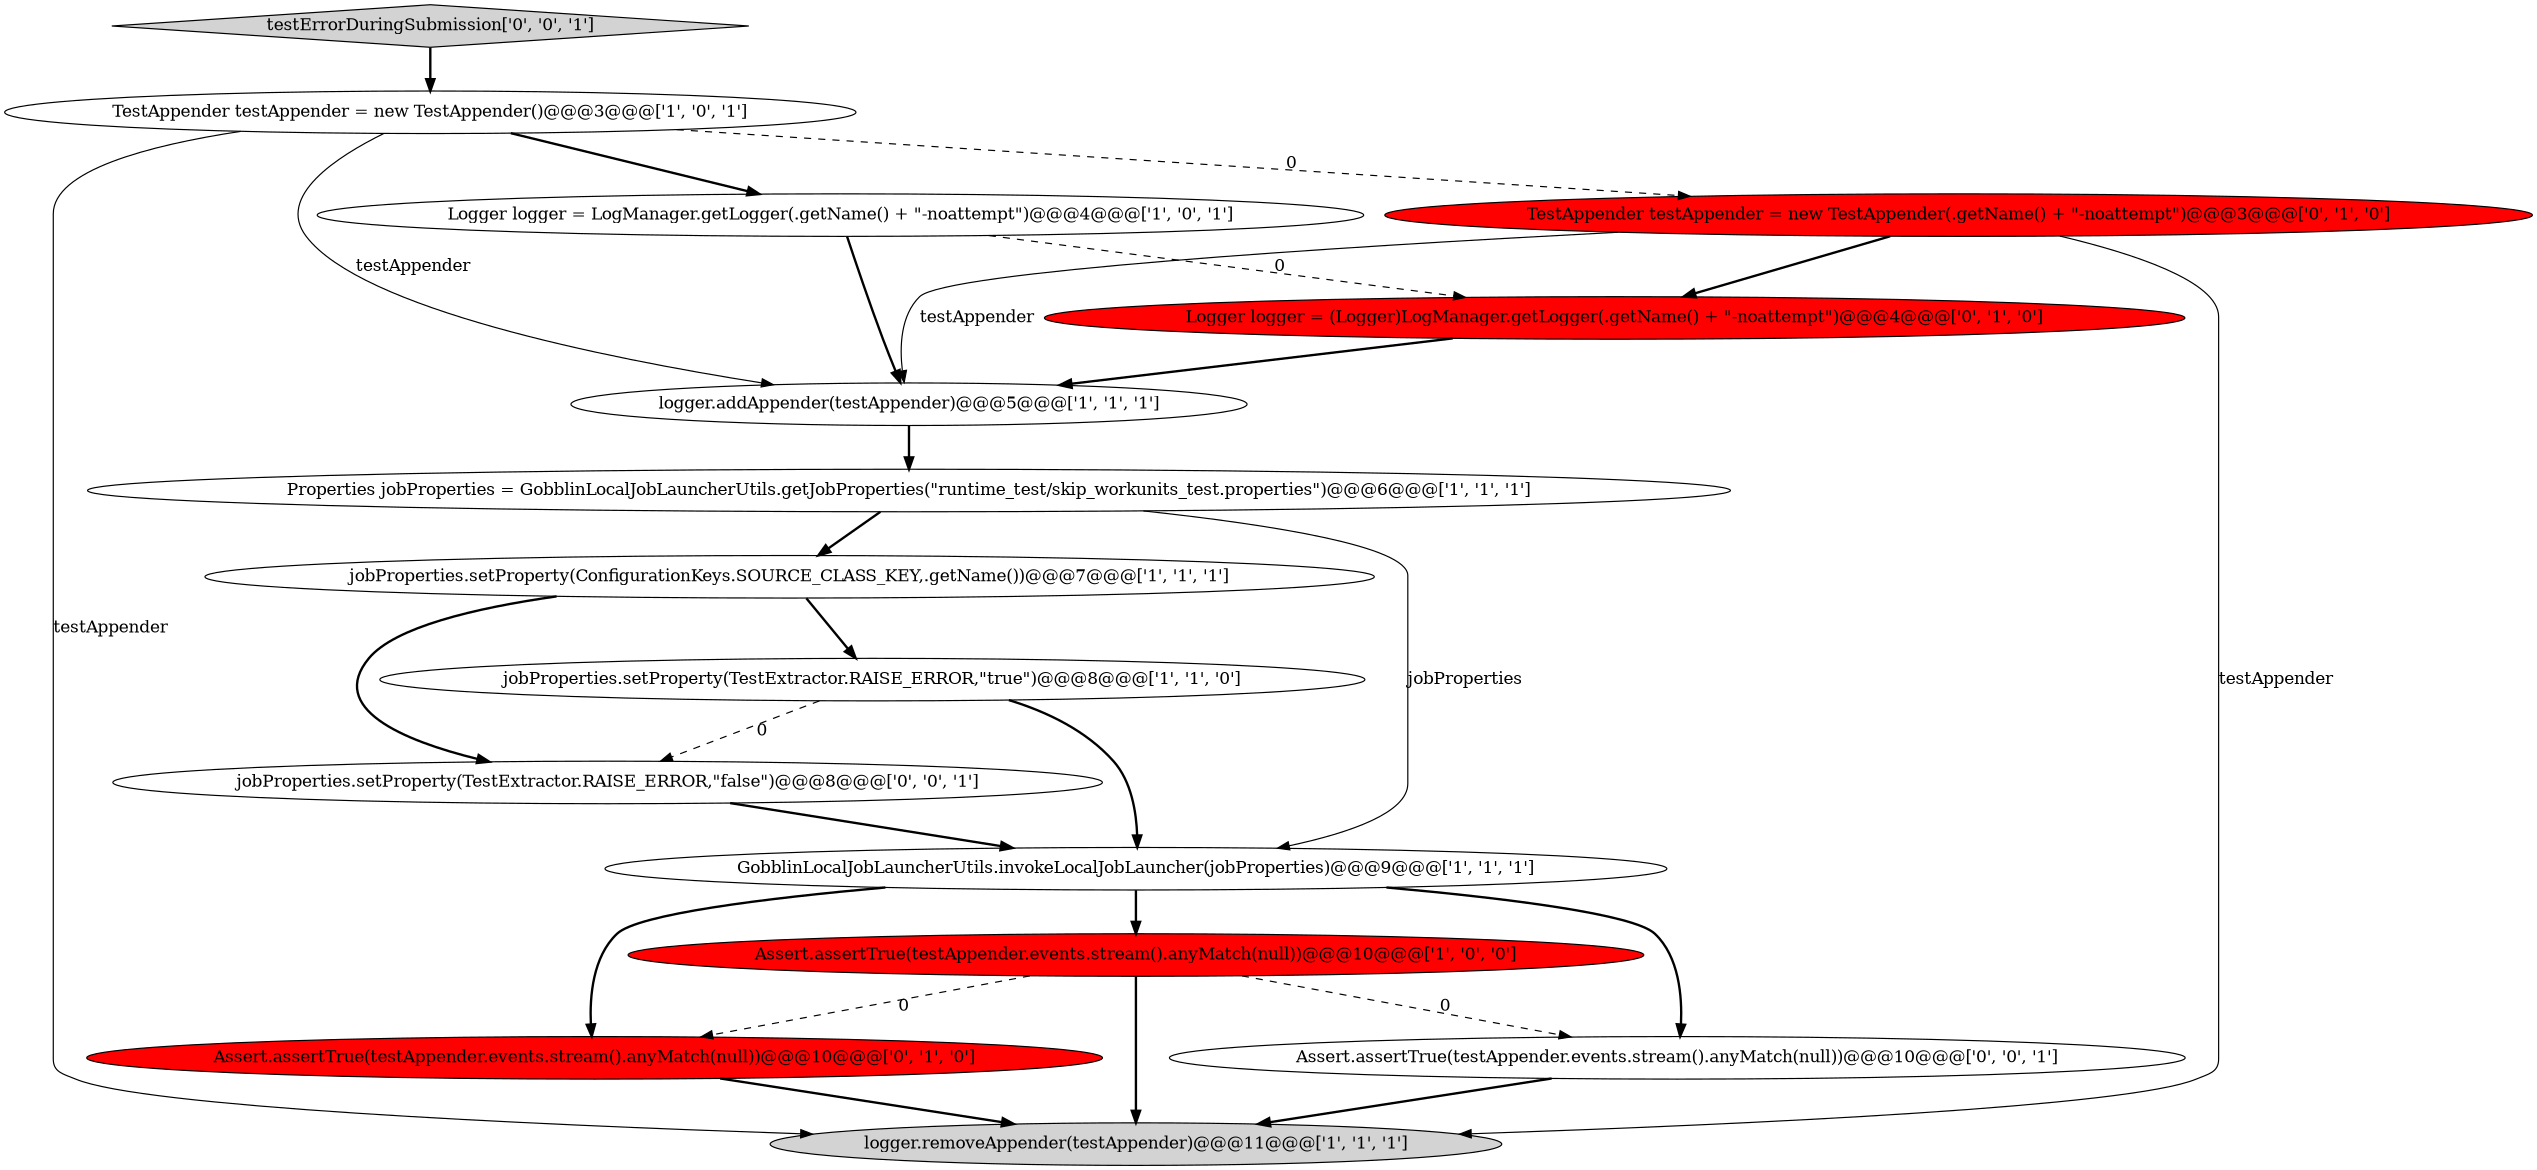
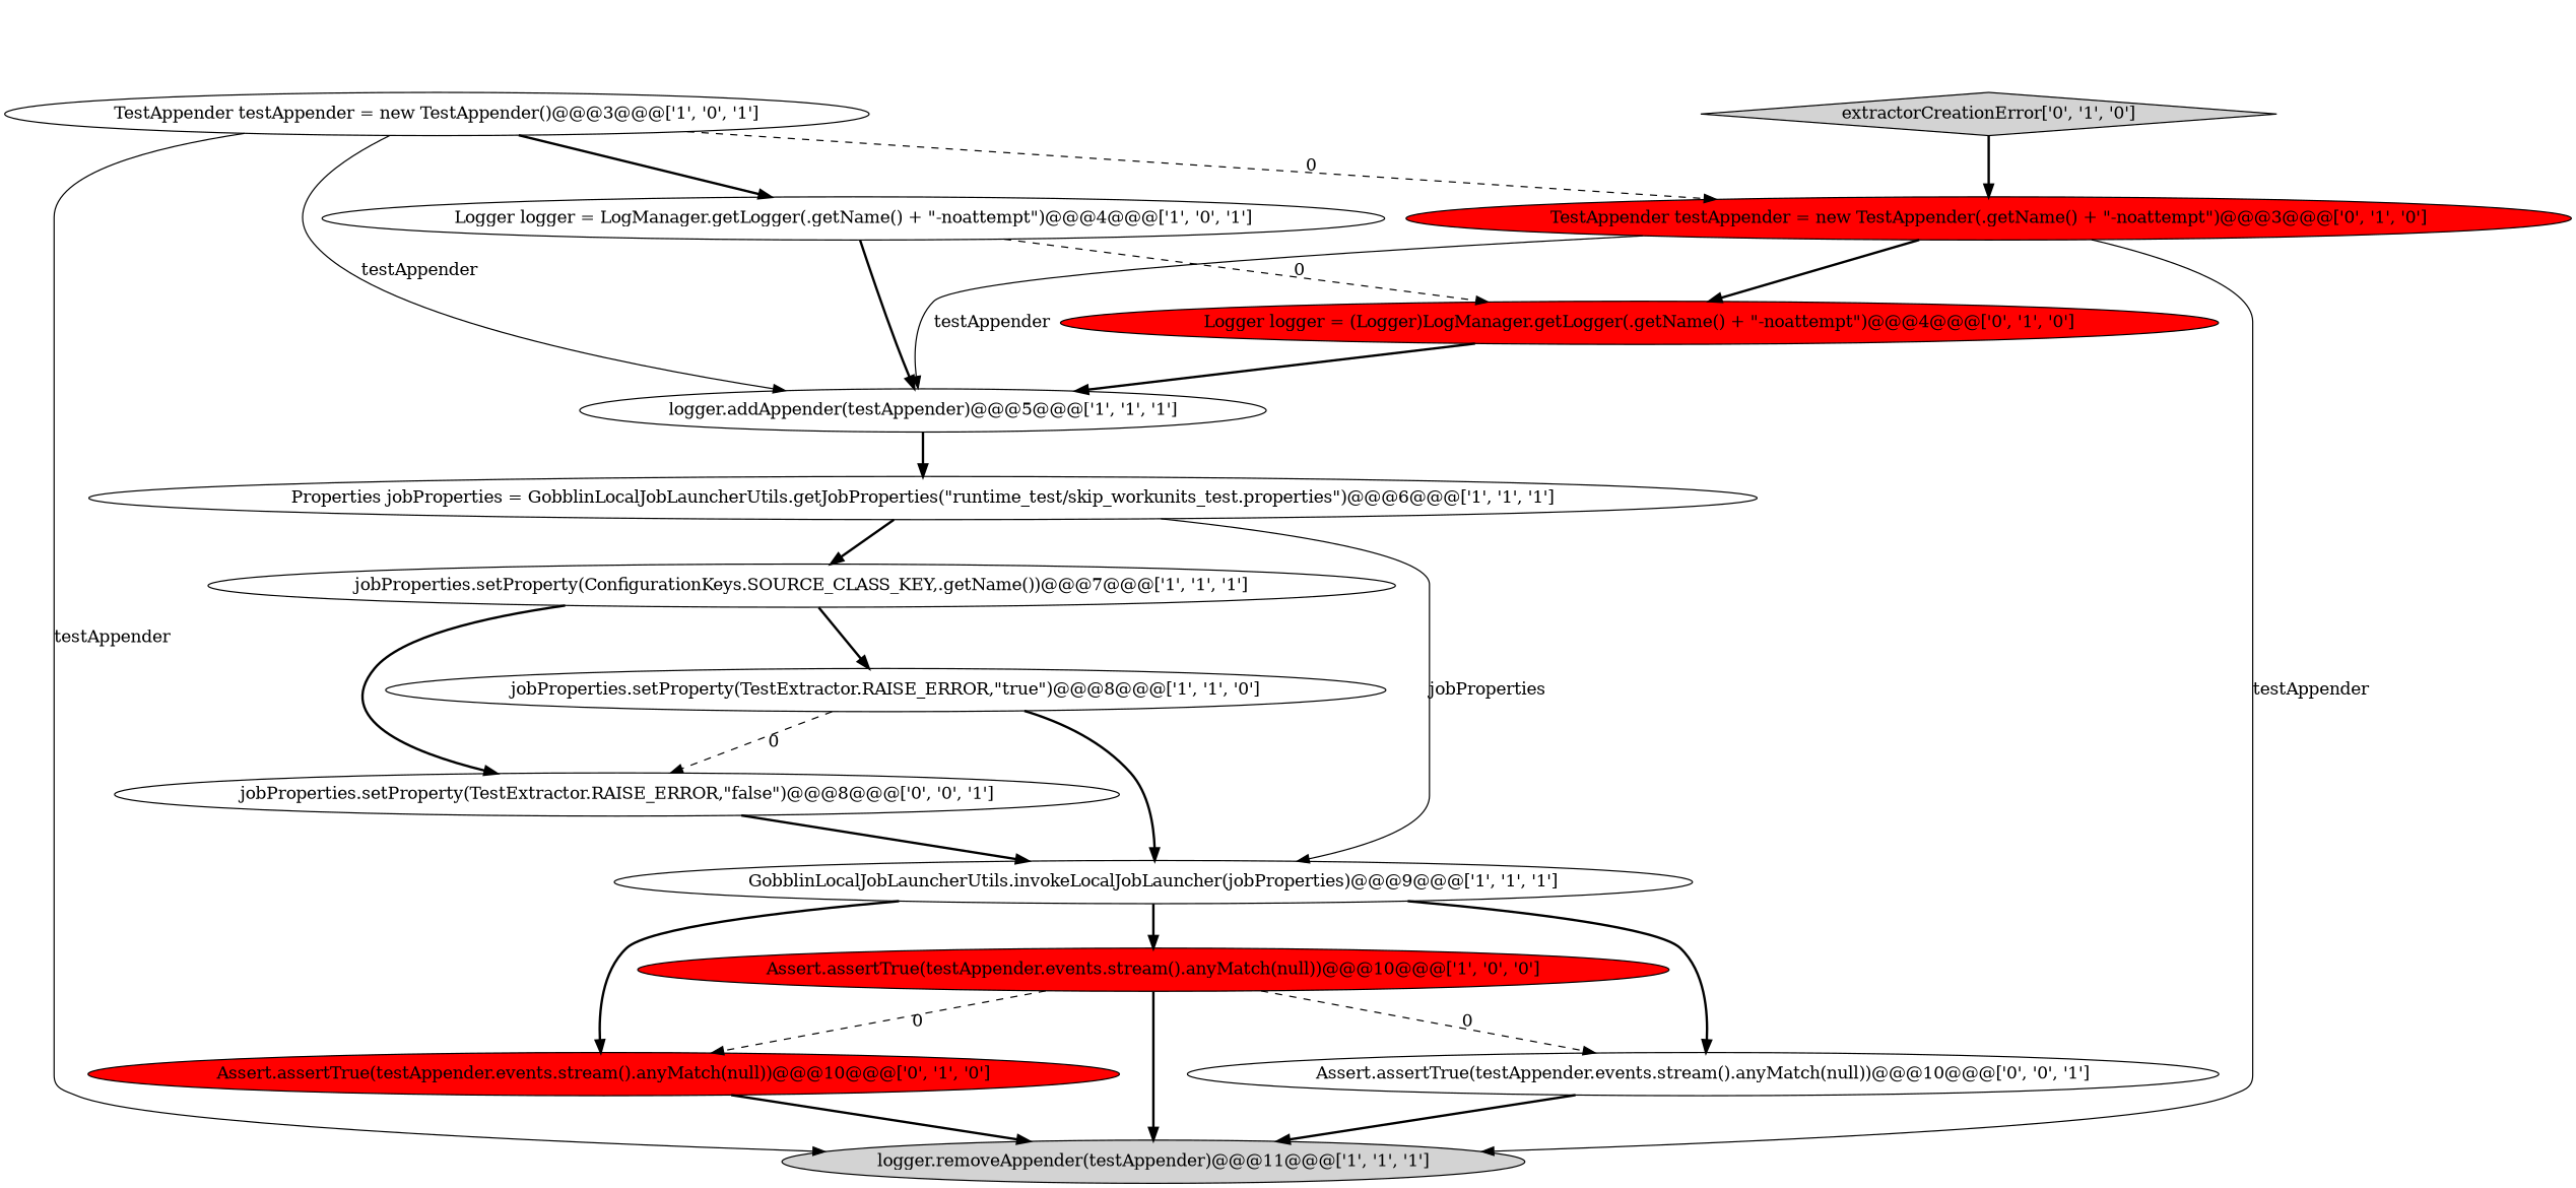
  digraph {
    node [fillcolor=white shape=ellipse style=filled]
    edge [style=bold]
    n1 [fillcolor=red label="TestAppender testAppender = new TestAppender(.getName() + \"-noattempt\")@@@3@@@['0', '1', '0']"]
    n2 [fillcolor=lightgray label="logger.removeAppender(testAppender)@@@11@@@['1', '1', '1']"]
    n3 [label="logger.addAppender(testAppender)@@@5@@@['1', '1', '1']"]
    n4 [fillcolor=red label="Logger logger = (Logger)LogManager.getLogger(.getName() + \"-noattempt\")@@@4@@@['0', '1', '0']"]
    n5 [label="Properties jobProperties = GobblinLocalJobLauncherUtils.getJobProperties(\"runtime_test/skip_workunits_test.properties\")@@@6@@@['1', '1', '1']"]
    n6 [fillcolor=red label="Assert.assertTrue(testAppender.events.stream().anyMatch(null))@@@10@@@['1', '0', '0']"]
    n7 [label="Assert.assertTrue(testAppender.events.stream().anyMatch(null))@@@10@@@['0', '0', '1']"]
    n8 [fillcolor=red label="Assert.assertTrue(testAppender.events.stream().anyMatch(null))@@@10@@@['0', '1', '0']"]
    n9 [label="TestAppender testAppender = new TestAppender()@@@3@@@['1', '0', '1']"]
    n10 [label="Logger logger = LogManager.getLogger(.getName() + \"-noattempt\")@@@4@@@['1', '0', '1']"]
    n11 [label="GobblinLocalJobLauncherUtils.invokeLocalJobLauncher(jobProperties)@@@9@@@['1', '1', '1']"]
    n12 [label="jobProperties.setProperty(ConfigurationKeys.SOURCE_CLASS_KEY,.getName())@@@7@@@['1', '1', '1']"]
    n13 [label="jobProperties.setProperty(TestExtractor.RAISE_ERROR,\"true\")@@@8@@@['1', '1', '0']"]
    n14 [label="jobProperties.setProperty(TestExtractor.RAISE_ERROR,\"false\")@@@8@@@['0', '0', '1']"]
-   n15 [fillcolor=lightgray label="testErrorDuringSubmission['0', '0', '1']" shape=diamond]
+   n16 [fillcolor=lightgray label="extractorCreationError['0', '1', '0']" shape=diamond]
    n1 -> n2 [label=testAppender style=solid]
    n1 -> n3 [label=testAppender style=solid]
    n1 -> n4
    n3 -> n5
    n4 -> n3
    n5 -> n11 [label=jobProperties style=solid]
    n5 -> n12
    n6 -> n2
    n6 -> n7 [label=0 style=dashed]
    n6 -> n8 [label=0 style=dashed]
    n7 -> n2
    n8 -> n2
    n9 -> n1 [label=0 style=dashed]
    n9 -> n2 [label=testAppender style=solid]
    n9 -> n3 [label=testAppender style=solid]
    n9 -> n10
    n10 -> n3
    n10 -> n4 [label=0 style=dashed]
    n11 -> n6
    n11 -> n7
    n11 -> n8
    n12 -> n13
    n12 -> n14
    n13 -> n11
    n13 -> n14 [label=0 style=dashed]
    n14 -> n11
-   n15 -> n9
+   n16 -> n1
  }
